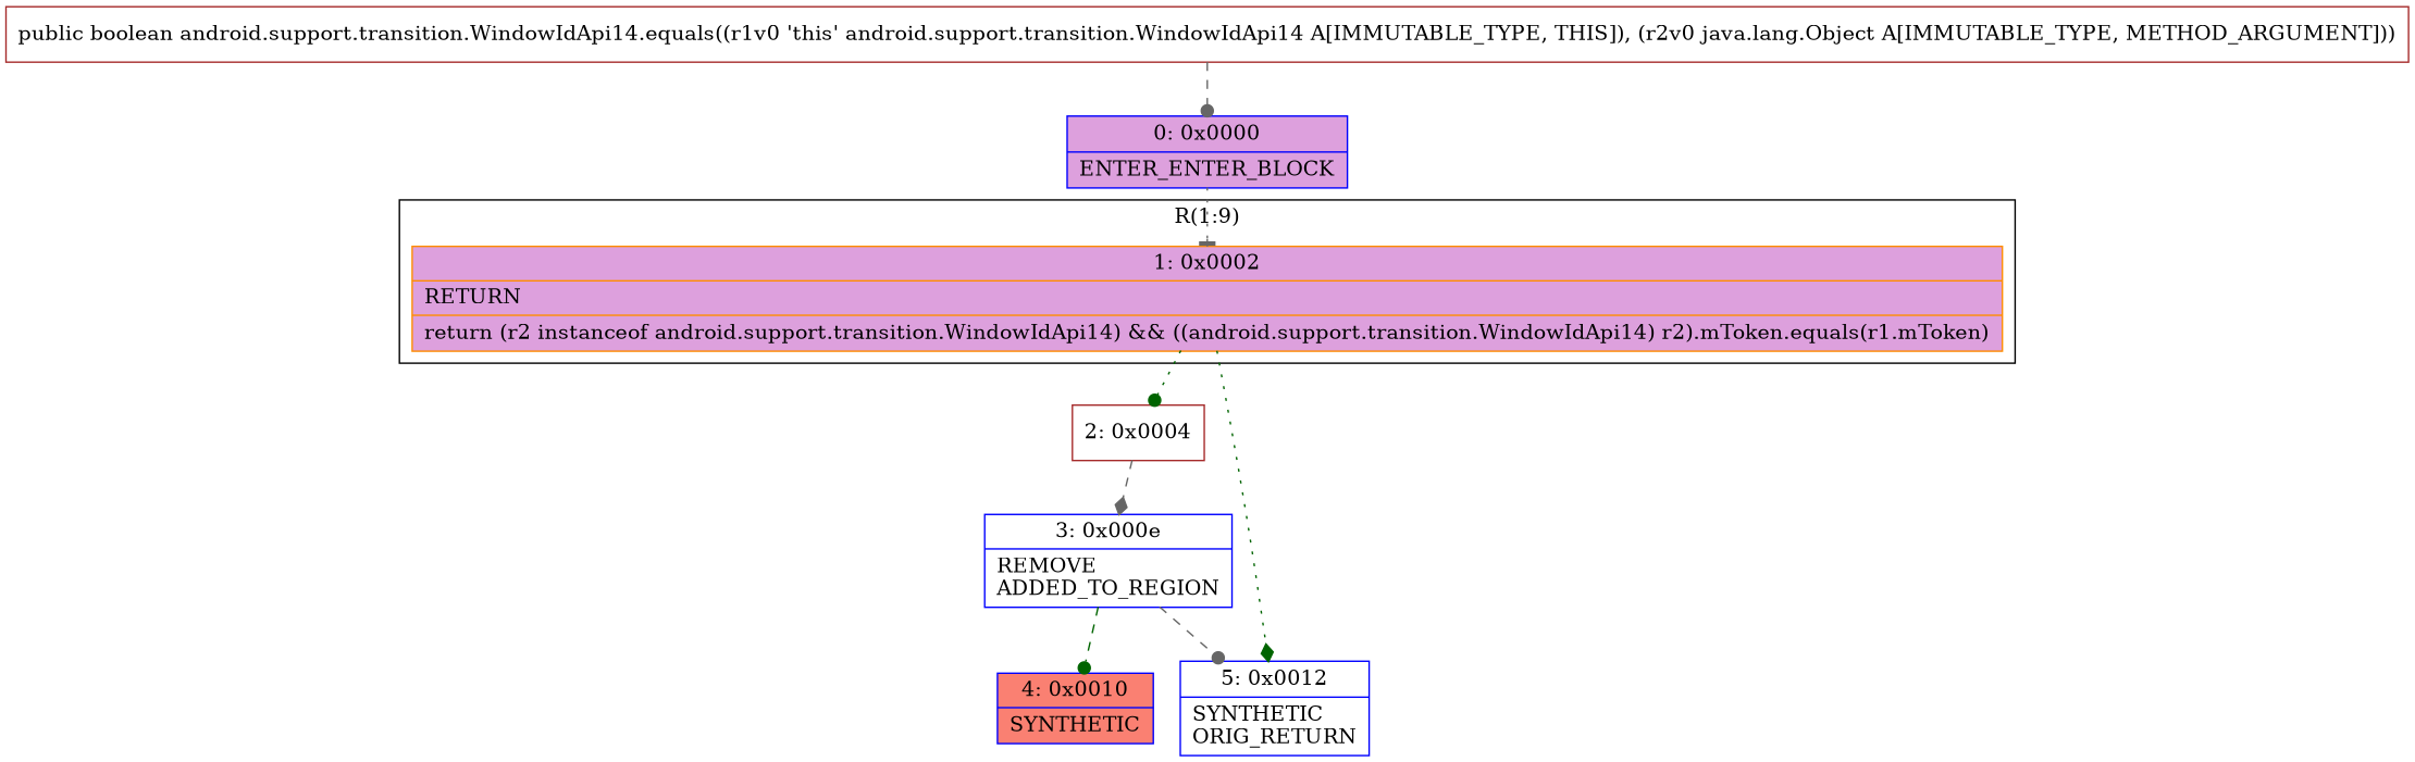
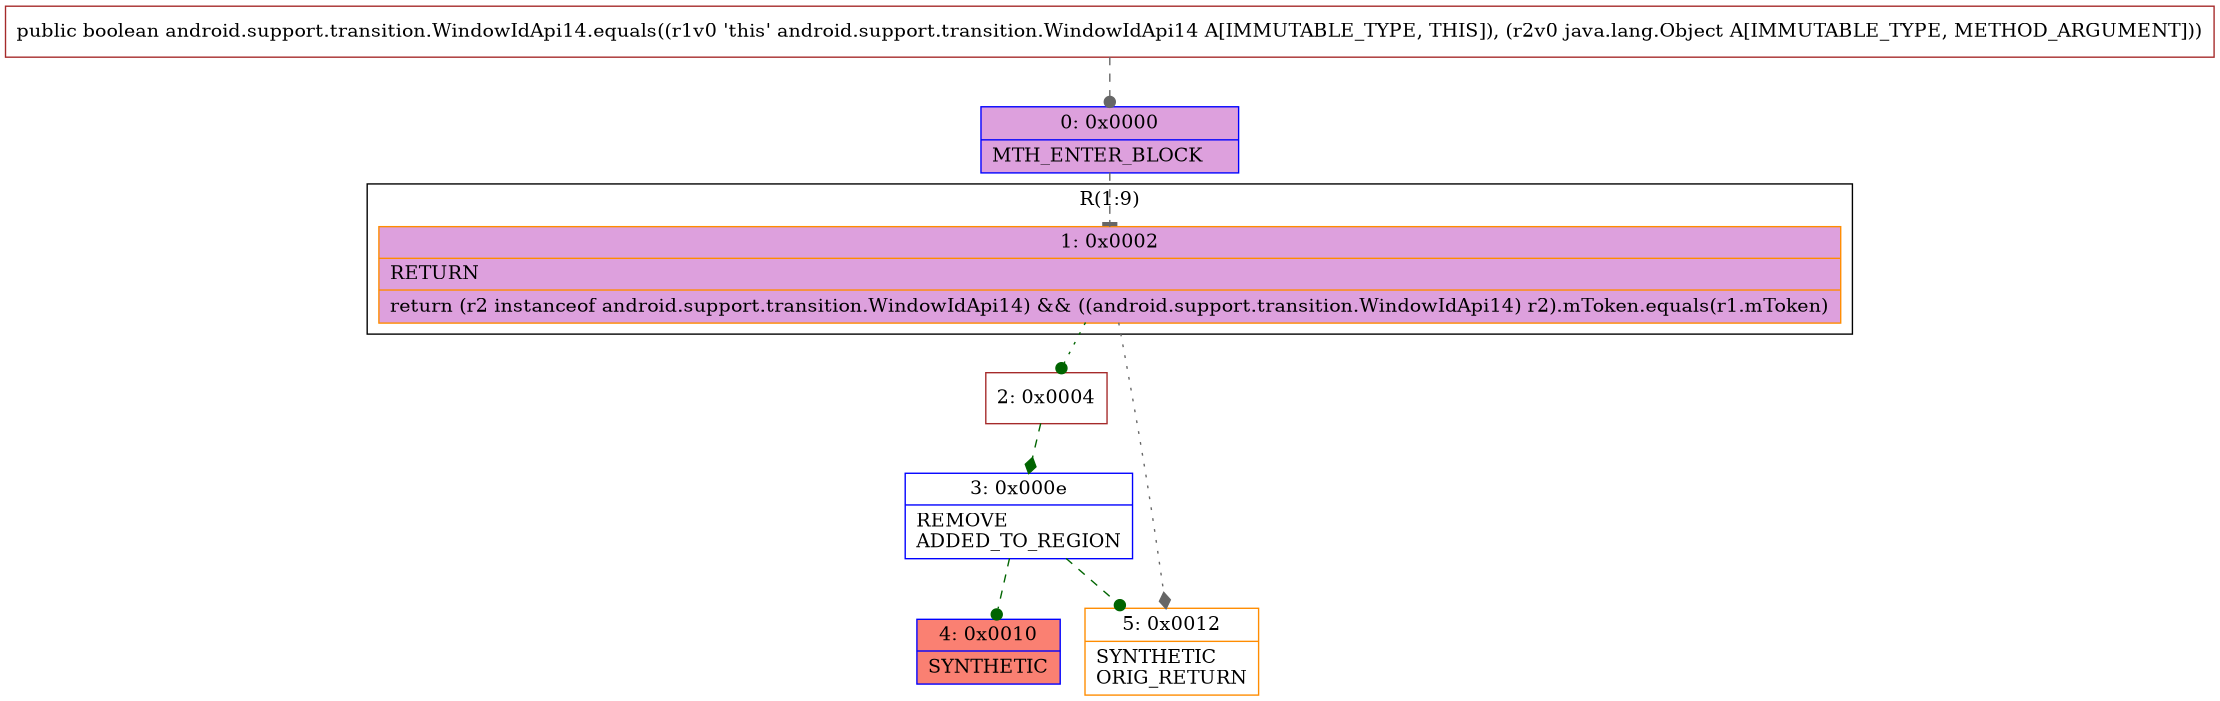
  digraph {
    node [color=blue fillcolor=white shape=record style=filled]
    edge [arrowhead=dot color=gray40 style=dashed]
    n1 [color=darkorange fillcolor=plum label="{1\:\ 0x0002|RETURN\l|return (r2 instanceof android.support.transition.WindowIdApi14) && ((android.support.transition.WindowIdApi14) r2).mToken.equals(r1.mToken)\l}"]
    n2 [color=brown label="{2\:\ 0x0004}"]
-   n3 [label="{5\:\ 0x0012|SYNTHETIC\lORIG_RETURN\l}"]
+   n3 [color=darkorange label="{5\:\ 0x0012|SYNTHETIC\lORIG_RETURN\l}"]
    n4 [label="{3\:\ 0x000e|REMOVE\lADDED_TO_REGION\l}"]
-   n5 [fillcolor=plum label="{0\:\ 0x0000|ENTER_ENTER_BLOCK\l}"]
+   n5 [fillcolor=plum label="{0\:\ 0x0000|MTH_ENTER_BLOCK\l}"]
    n6 [fillcolor=salmon label="{4\:\ 0x0010|SYNTHETIC\l}"]
    n7 [color=brown label="{public boolean android.support.transition.WindowIdApi14.equals((r1v0 'this' android.support.transition.WindowIdApi14 A[IMMUTABLE_TYPE, THIS]), (r2v0 java.lang.Object A[IMMUTABLE_TYPE, METHOD_ARGUMENT])) }"]
    subgraph cluster_1 {
      label="R(1:9)"
      n1
    }
    n1 -> n2 [color=darkgreen style=dotted]
-   n1 -> n3 [arrowhead=diamond color=darkgreen style=dotted]
-   n2 -> n4 [arrowhead=diamond]
-   n4 -> n3
+   n1 -> n3 [arrowhead=diamond style=dotted]
+   n2 -> n4 [arrowhead=diamond color=darkgreen]
+   n4 -> n3 [color=darkgreen]
    n4 -> n6 [color=darkgreen]
-   n5 -> n1 [arrowhead=tee style=dotted]
+   n5 -> n1 [arrowhead=tee]
    n7 -> n5
  }
